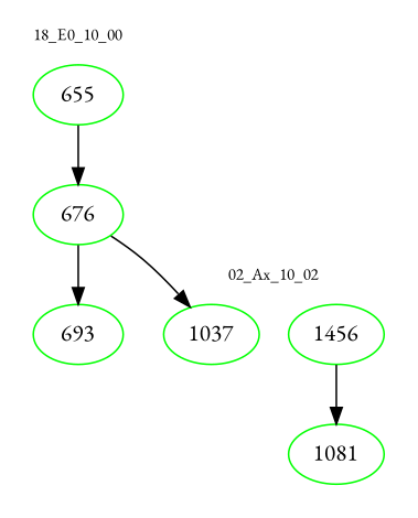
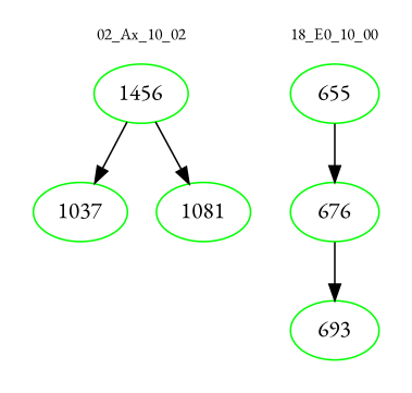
  digraph {
    fontname="EB Garamond"
    node [color=green fontname="EB Garamond"]
    edge [color=black fontname="EB Garamond"]
    n1 [label=1456]
    n2 [label=1037]
    n3 [label=1081]
    n4 [label=676]
    n5 [label=655]
    n6 [label=693]
    subgraph cluster_1 {
      color=white
      fontsize=10
      label="02_Ax_10_02"
      n1
      n2
      n3
    }
    subgraph cluster_2 {
      color=white
      fontsize=10
      label="18_E0_10_00"
      n4
      n5
      n6
    }
-   n4 -> n2
+   n1 -> n2
    n1 -> n3
    n4 -> n6
    n5 -> n4
  }
